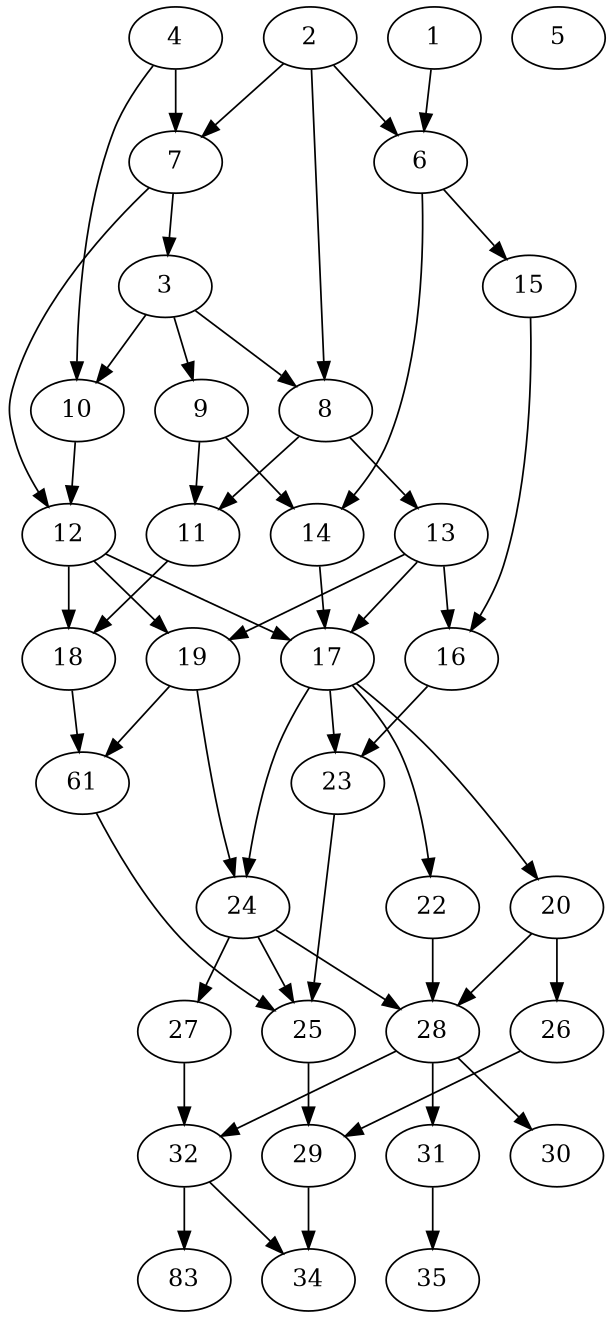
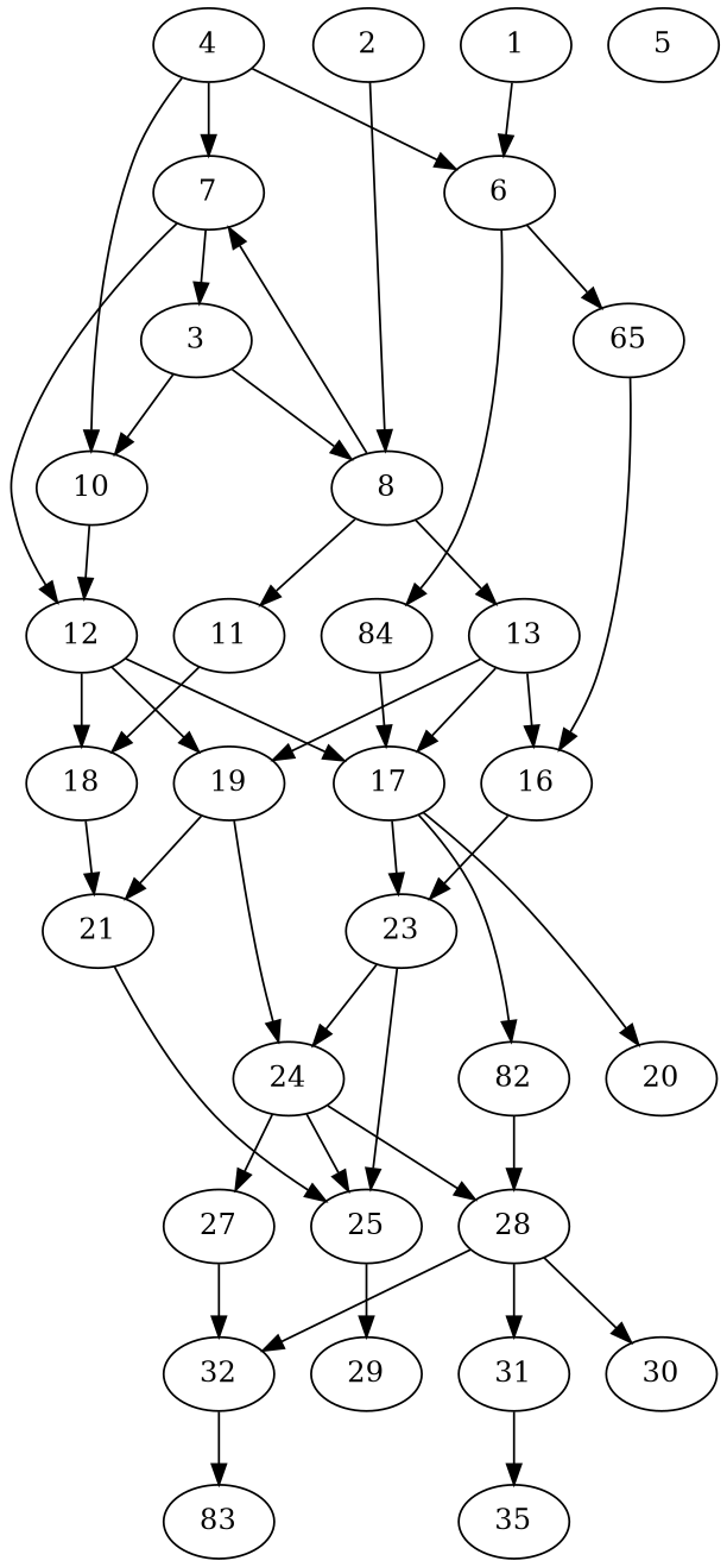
  digraph {
    node [alpha=0.15]
    1 [alpha=0.00 expect_size=21944320]
    6 [alpha=0.02 expect_size=41342976]
-   14 [expect_size=40390656]
-   15 [alpha=0.03 expect_size=24449024]
+   14 [expect_size=40390656 label=84]
+   15 [alpha=0.03 expect_size=24449024 label=65]
    17 [alpha=0.06 expect_size=8107008]
    16 [alpha=0.01 expect_size=50116608]
    2 [alpha=0.03 expect_size=31738880]
    7 [alpha=0.08 expect_size=40711168]
    8 [alpha=0.00 expect_size=12459008]
    12 [alpha=0.03 expect_size=15936512]
    3 [alpha=0.07 expect_size=37707776]
    11 [alpha=0.16 expect_size=15608832]
    13 [alpha=0.19 expect_size=22712320]
    18 [alpha=0.19 expect_size=27494400]
    19 [alpha=0.04 expect_size=27594752]
-   9 [alpha=0.10 expect_size=37424128]
    10 [alpha=0.14 expect_size=20847616]
    4 [alpha=0.13 expect_size=31520768]
    5 [alpha=0.11 expect_size=27091968]
    24 [expect_size=31364096]
    23 [alpha=0.02 expect_size=33715200]
    20 [alpha=0.14 expect_size=51140608]
-   22 [alpha=0.20 expect_size=26091520]
-   21 [alpha=0.11 expect_size=35832832 label=61]
+   22 [alpha=0.20 expect_size=26091520 label=82]
+   21 [alpha=0.11 expect_size=35832832]
    25 [alpha=0.18 expect_size=18616320]
    28 [alpha=0.05 expect_size=41305088]
    27 [alpha=0.09 expect_size=27276288]
-   26 [alpha=0.16 expect_size=24879104]
    29 [expect_size=38838272]
    32 [alpha=0.17 expect_size=12408832]
    30 [alpha=0.11 expect_size=47544320]
    31 [alpha=0.12 expect_size=33167360]
-   34 [alpha=0.17 expect_size=16516096]
    n34 [alpha=0.10 expect_size=11765760 label=83]
    35 [alpha=0.13 expect_size=5754880]
    1 -> 6
    6 -> 14
    6 -> 15
    14 -> 17
    15 -> 16
-   17 -> 24
+   23 -> 24
    17 -> 23
    17 -> 20
    17 -> 22
    16 -> 23
-   2 -> 7
+   8 -> 7
    2 -> 8
    7 -> 12
    7 -> 3
    8 -> 11
    8 -> 13
    12 -> 17
    12 -> 18
    12 -> 19
    3 -> 8
-   3 -> 9
    3 -> 10
    11 -> 18
    13 -> 17
    13 -> 16
    13 -> 19
    18 -> 21
    19 -> 24
    19 -> 21
-   9 -> 14
-   9 -> 11
    10 -> 12
-   2 -> 6
+   4 -> 6
    4 -> 7
    4 -> 10
    24 -> 25
    24 -> 28
    24 -> 27
    23 -> 25
-   20 -> 28
-   20 -> 26
    22 -> 28
    21 -> 25
    25 -> 29
    28 -> 32
    28 -> 30
    28 -> 31
    27 -> 32
-   26 -> 29
-   29 -> 34
-   32 -> 34
    32 -> n34
    31 -> 35
  }
